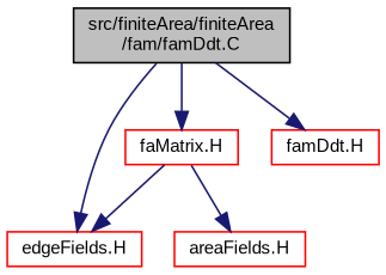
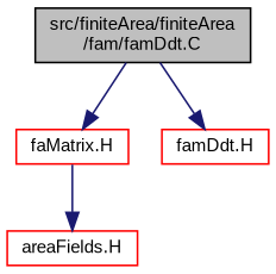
  digraph {
    fontname="Liberation Sans"
    node [color=red fontname="Liberation Sans" fontsize=10 shape=record]
    edge [color=midnightblue fontname="Liberation Sans" fontsize=10 labelfontname=Helvetica labelfontsize=10 style=solid]
    n1 [color=black fillcolor=grey75 fontcolor=black height=0.2 label="src/finiteArea/finiteArea\l/fam/famDdt.C" style=filled width=0.4]
-   n2 [height=0.2 label="edgeFields.H" width=0.4]
    n3 [height=0.2 label="faMatrix.H" width=0.4]
    n4 [height=0.2 label="famDdt.H" width=0.4]
    n5 [height=0.2 label="areaFields.H" width=0.4]
-   n1 -> n2
    n1 -> n3
    n1 -> n4
-   n3 -> n2
    n3 -> n5
  }
